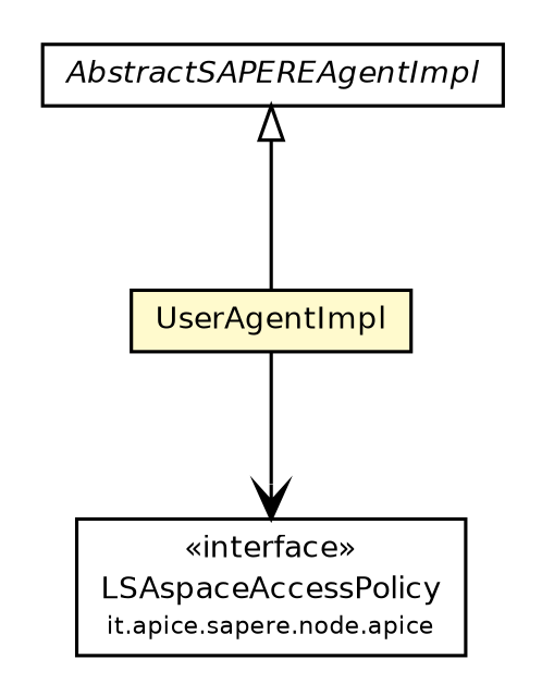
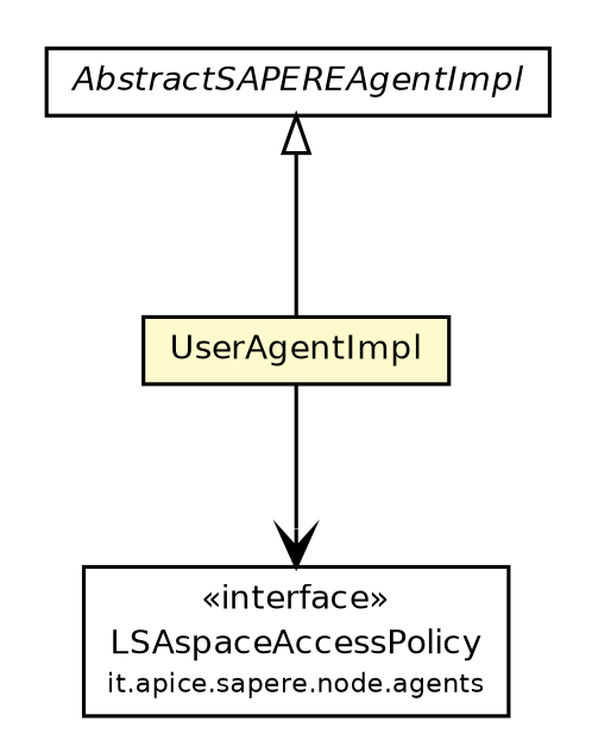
  digraph {
    node [fontcolor=black fontname=Helvetica fontsize=9.0 shape=plaintext]
    edge [fontname=Helvetica headport=p labelfontname=Helvetica labelfontsize=10 tailport=p]
-   n1 [label=<<table border="0" cellborder="1" cellspacing="0" cellpadding="2" port="p" href="../LSAspaceAccessPolicy.html"> 		<tr><td><table border="0" cellspacing="0" cellpadding="1"> 			<tr><td> &laquo;interface&raquo; </td></tr> 			<tr><td> LSAspaceAccessPolicy </td></tr> 			<tr><td><font point-size="7.0"> it.apice.sapere.node.apice </font></td></tr> 		</table></td></tr> 		</table>>]
+   n1 [label=<<table border="0" cellborder="1" cellspacing="0" cellpadding="2" port="p" href="../LSAspaceAccessPolicy.html"> 		<tr><td><table border="0" cellspacing="0" cellpadding="1"> 			<tr><td> &laquo;interface&raquo; </td></tr> 			<tr><td> LSAspaceAccessPolicy </td></tr> 			<tr><td><font point-size="7.0"> it.apice.sapere.node.agents </font></td></tr> 		</table></td></tr> 		</table>>]
    n2 [label=<<table border="0" cellborder="1" cellspacing="0" cellpadding="2" port="p" bgcolor="lemonChiffon" href="./UserAgentImpl.html"> 		<tr><td><table border="0" cellspacing="0" cellpadding="1"> 			<tr><td> UserAgentImpl </td></tr> 		</table></td></tr> 		</table>>]
    n3 [label=<<table border="0" cellborder="1" cellspacing="0" cellpadding="2" port="p" href="./AbstractSAPEREAgentImpl.html"> 		<tr><td><table border="0" cellspacing="0" cellpadding="1"> 			<tr><td><font face="Helvetica-Oblique"> AbstractSAPEREAgentImpl </font></td></tr> 		</table></td></tr> 		</table>>]
    n2 -> n1 [arrowhead=open color=black fontcolor=black fontsize=10.0]
    n3 -> n2 [arrowtail=empty dir=back fontsize=10]
  }
